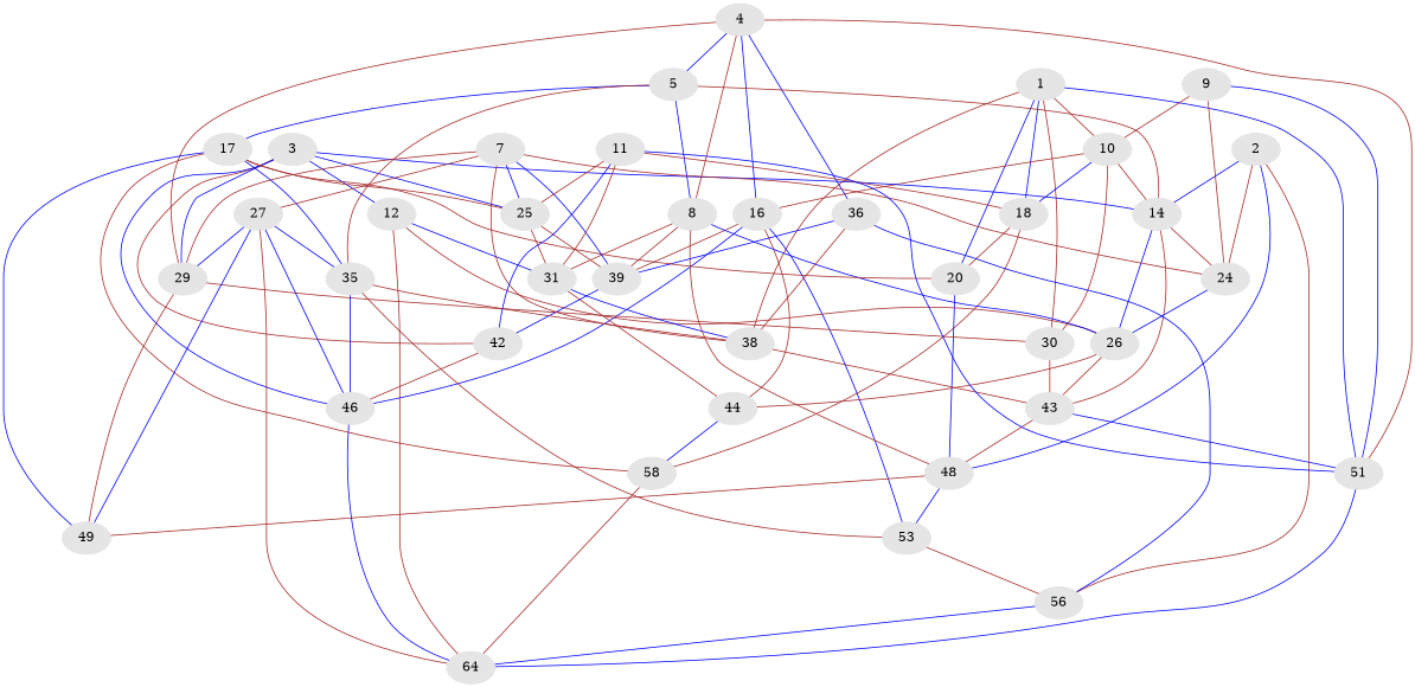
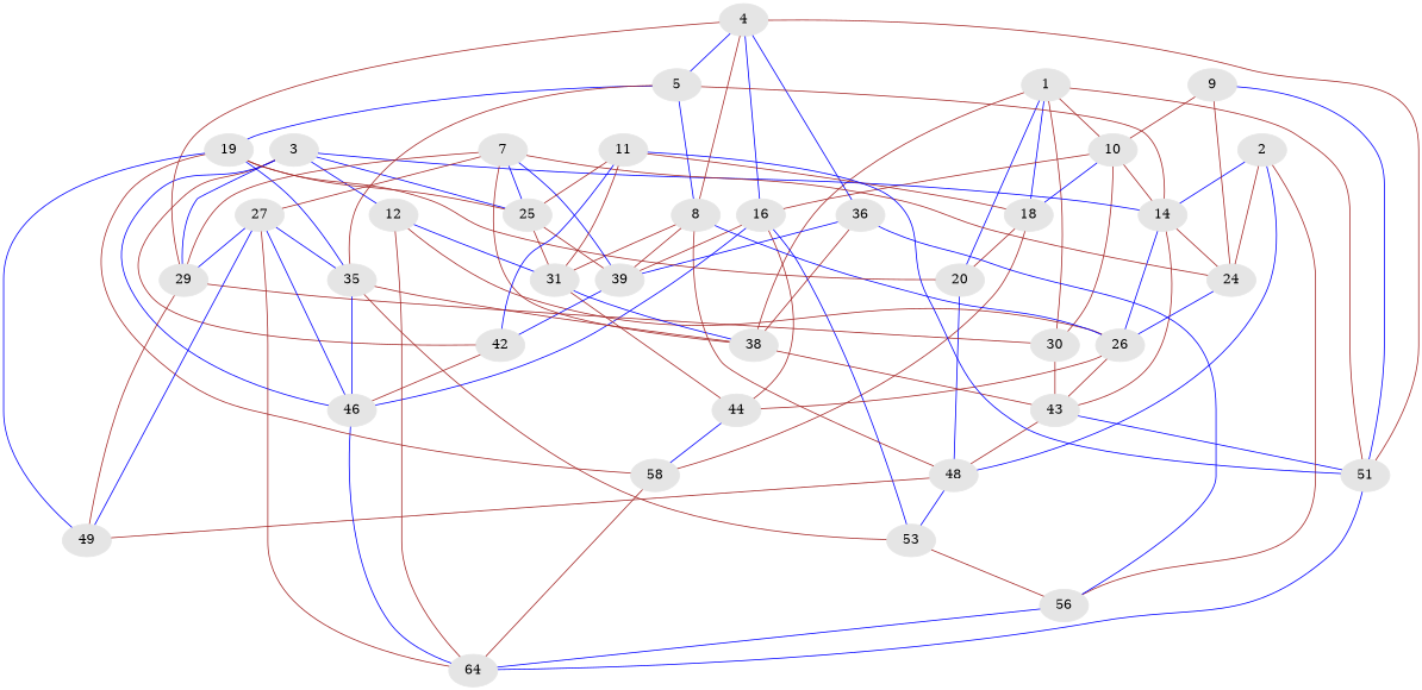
  graph {
    node [color=gray90 style=filled]
    edge [color=brown]
    1 [super="+23"]
    10 [super="+57"]
    18 [super="+54"]
    20
    30
    38 [super="+40"]
    51 [super="+55"]
    14 [super="+21"]
    16 [super="+32"]
    58
    48 [super="+62"]
    43 [super="+50"]
    64 [super="+65"]
    2 [super="+6"]
    24 [super="+61"]
    56
    26 [super="+28"]
    53
    49
    3 [super="+17"]
    12
    25 [super="+37"]
    29 [super="+63"]
    42
    46 [super="+59"]
    31 [super="+41"]
    39 [super="+47"]
    4 [super="+45"]
    5 [super="+13"]
    8 [super="+22"]
    36
-   19 [super="+33" label=17]
+   19 [super="+33"]
    35 [super="+60"]
    44
    9
    7 [super="+15"]
    27 [super="+34"]
    11 [super="+52"]
    1 -- 10
    1 -- 18 [color=blue]
    1 -- 20 [color=blue]
    1 -- 30
    1 -- 38
-   1 -- 51 [color=blue]
+   1 -- 51
    10 -- 18 [color=blue]
    10 -- 30
    10 -- 14
    10 -- 16
    18 -- 20
    18 -- 58
    20 -- 48 [color=blue]
    30 -- 43
    38 -- 43
    51 -- 64 [color=blue]
    14 -- 43
    14 -- 24
    14 -- 26 [color=blue]
    16 -- 53 [color=blue]
    16 -- 46 [color=blue]
    16 -- 39
    16 -- 44
    58 -- 64
    48 -- 53 [color=blue]
    48 -- 49
    43 -- 51 [color=blue]
    43 -- 48
    2 -- 14 [color=blue]
    2 -- 48 [color=blue]
    2 -- 24 [weight=2]
    2 -- 56
    24 -- 26 [color=blue]
    56 -- 64 [color=blue]
    26 -- 43
    26 -- 44
    53 -- 56
    3 -- 14 [color=blue]
    3 -- 12 [color=blue]
    3 -- 25 [color=blue]
    3 -- 29 [color=blue]
    3 -- 42
    3 -- 46 [color=blue]
    12 -- 64
    12 -- 26
    12 -- 31 [color=blue]
    25 -- 31
    25 -- 39
    29 -- 30
    29 -- 49
    42 -- 46
    46 -- 64 [color=blue]
    31 -- 38 [color=blue]
    31 -- 44
    39 -- 42 [color=blue]
    4 -- 51
    4 -- 16 [color=blue]
    4 -- 29
    4 -- 5 [color=blue]
    4 -- 8
    4 -- 36 [color=blue]
    5 -- 14
    5 -- 8 [color=blue]
    5 -- 19 [color=blue]
    5 -- 35
    8 -- 48
    8 -- 26 [color=blue]
    8 -- 31
    8 -- 39
    36 -- 38
    36 -- 56 [color=blue]
    36 -- 39 [color=blue]
    19 -- 20
    19 -- 58
    19 -- 49 [color=blue]
    19 -- 25
    19 -- 35 [color=blue]
    35 -- 38
    35 -- 53
    35 -- 46 [color=blue]
    44 -- 58 [color=blue]
    9 -- 10
    9 -- 51 [color=blue]
    9 -- 24
    7 -- 38
    7 -- 24
    7 -- 25 [color=blue]
    7 -- 29
    7 -- 39 [color=blue]
    7 -- 27
    27 -- 64
    27 -- 49 [color=blue]
    27 -- 29 [color=blue]
    27 -- 46 [color=blue]
    27 -- 35 [color=blue]
    11 -- 18 [weight=2]
    11 -- 51 [color=blue]
    11 -- 25
    11 -- 42 [color=blue]
    11 -- 31
  }
